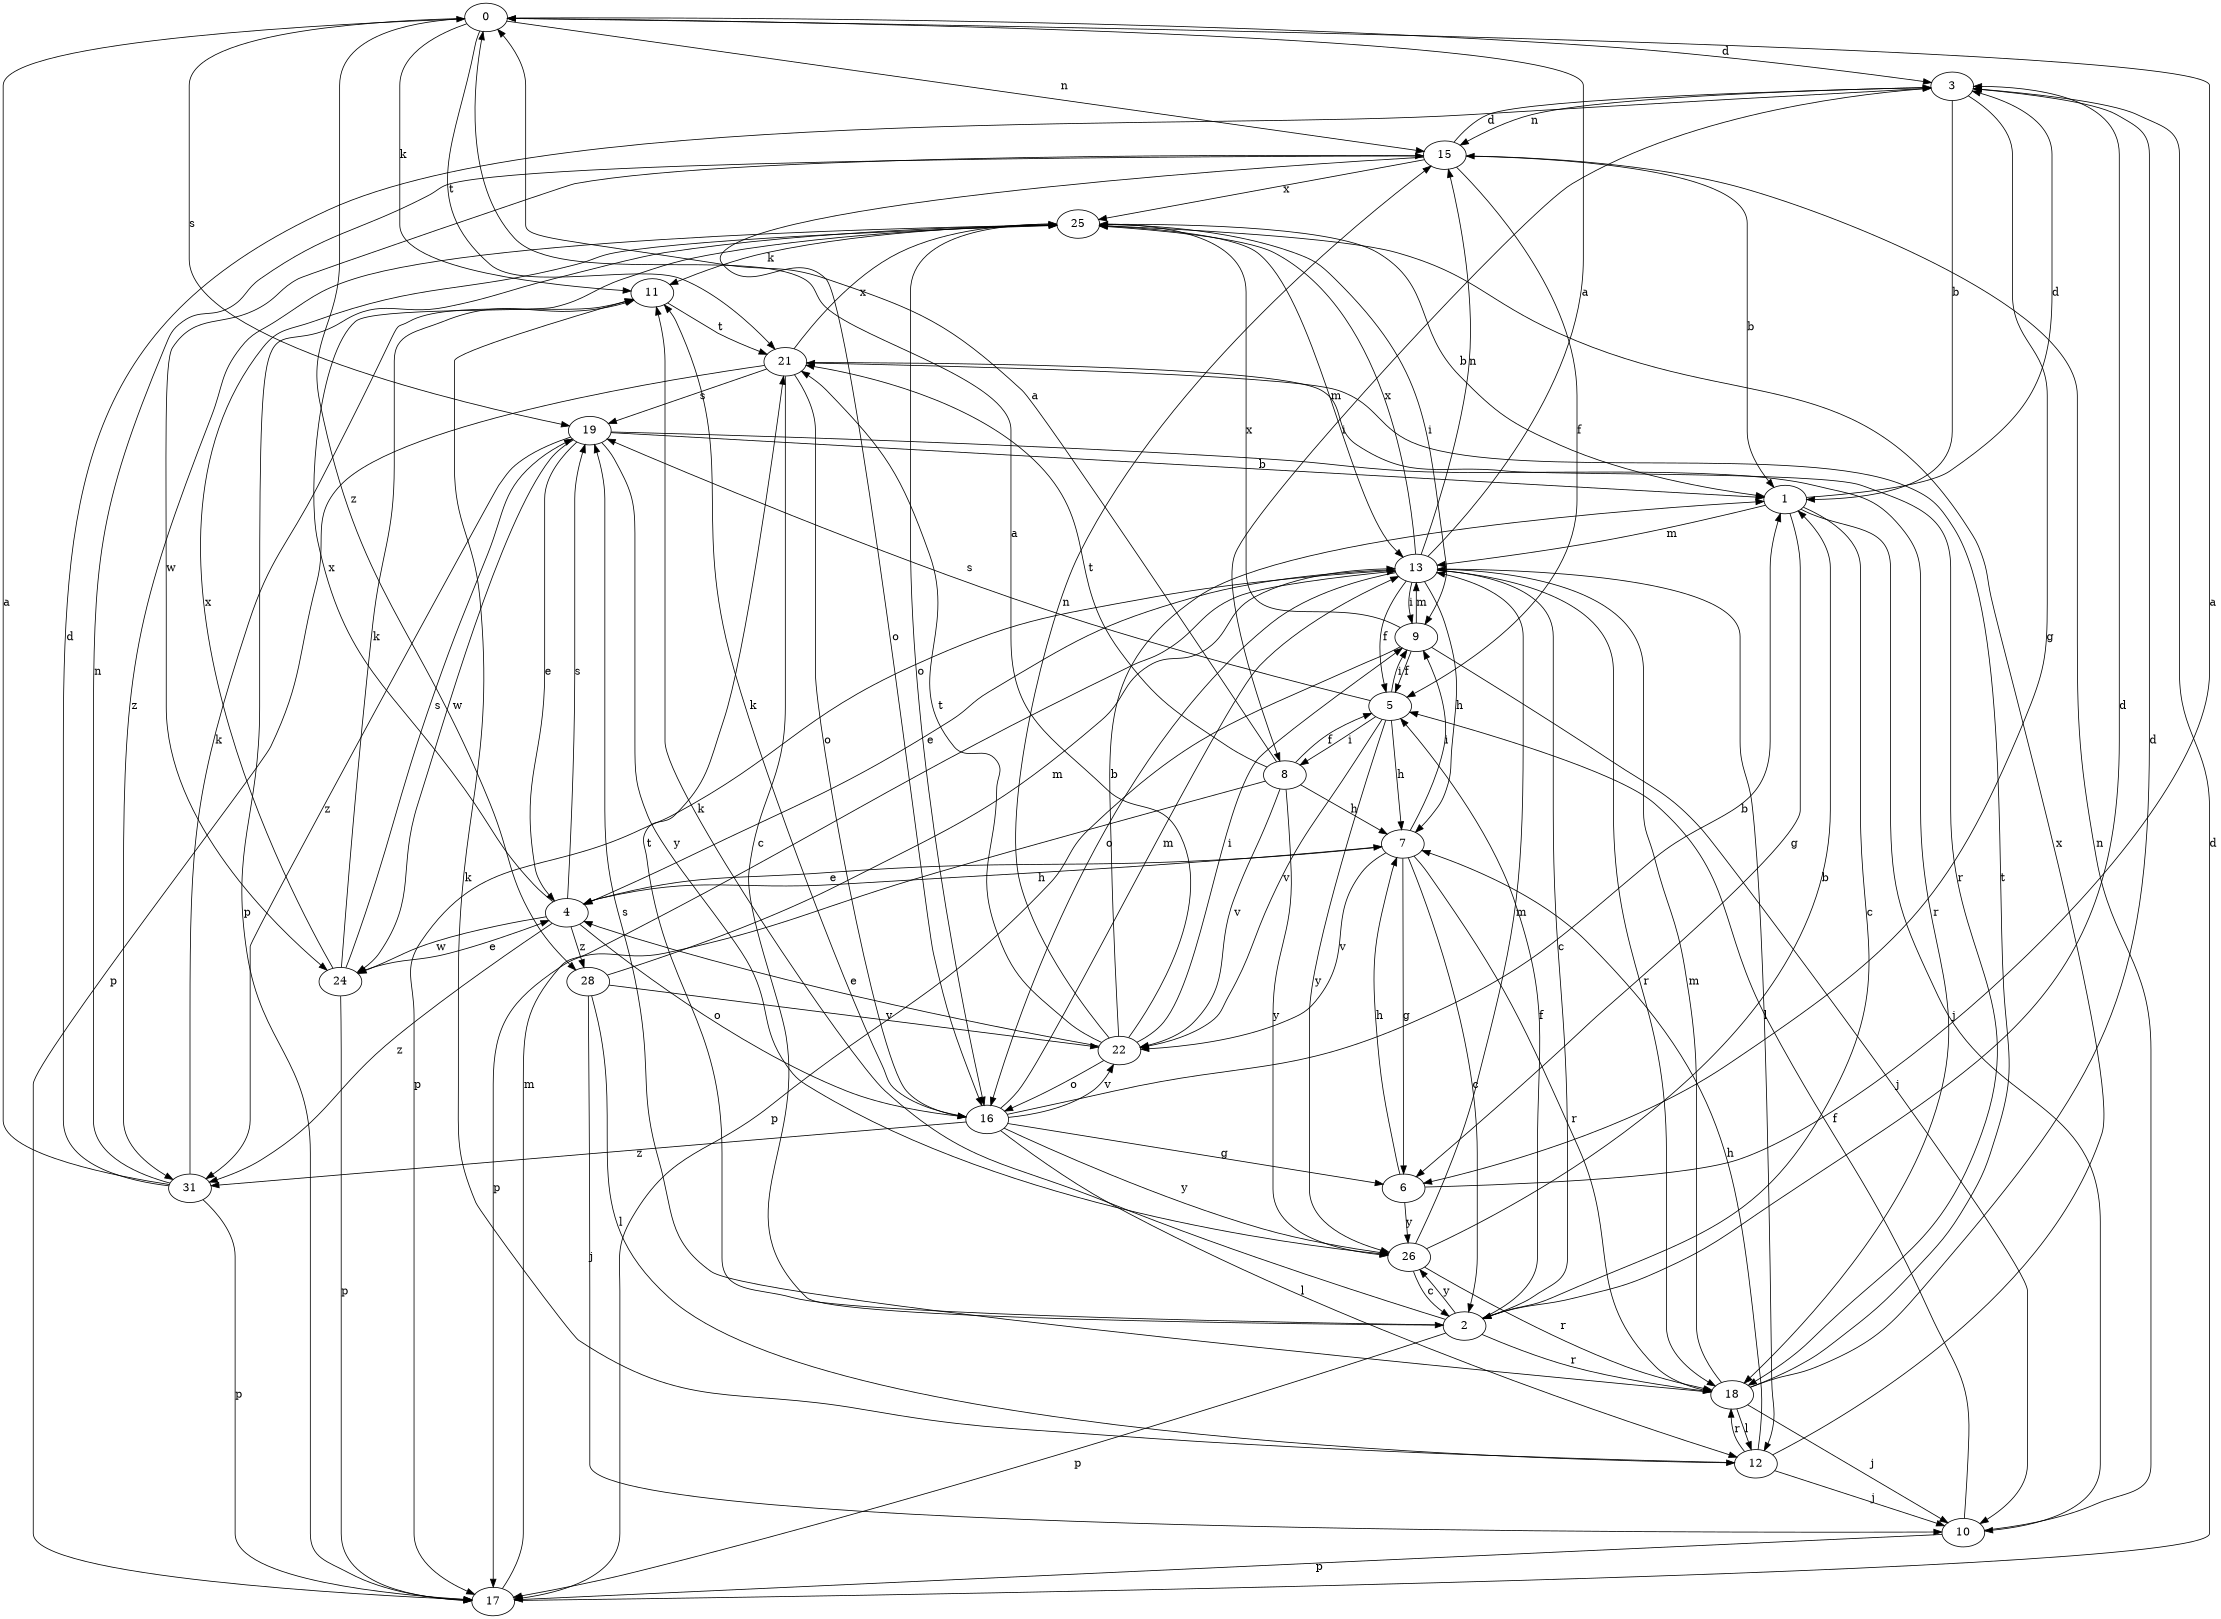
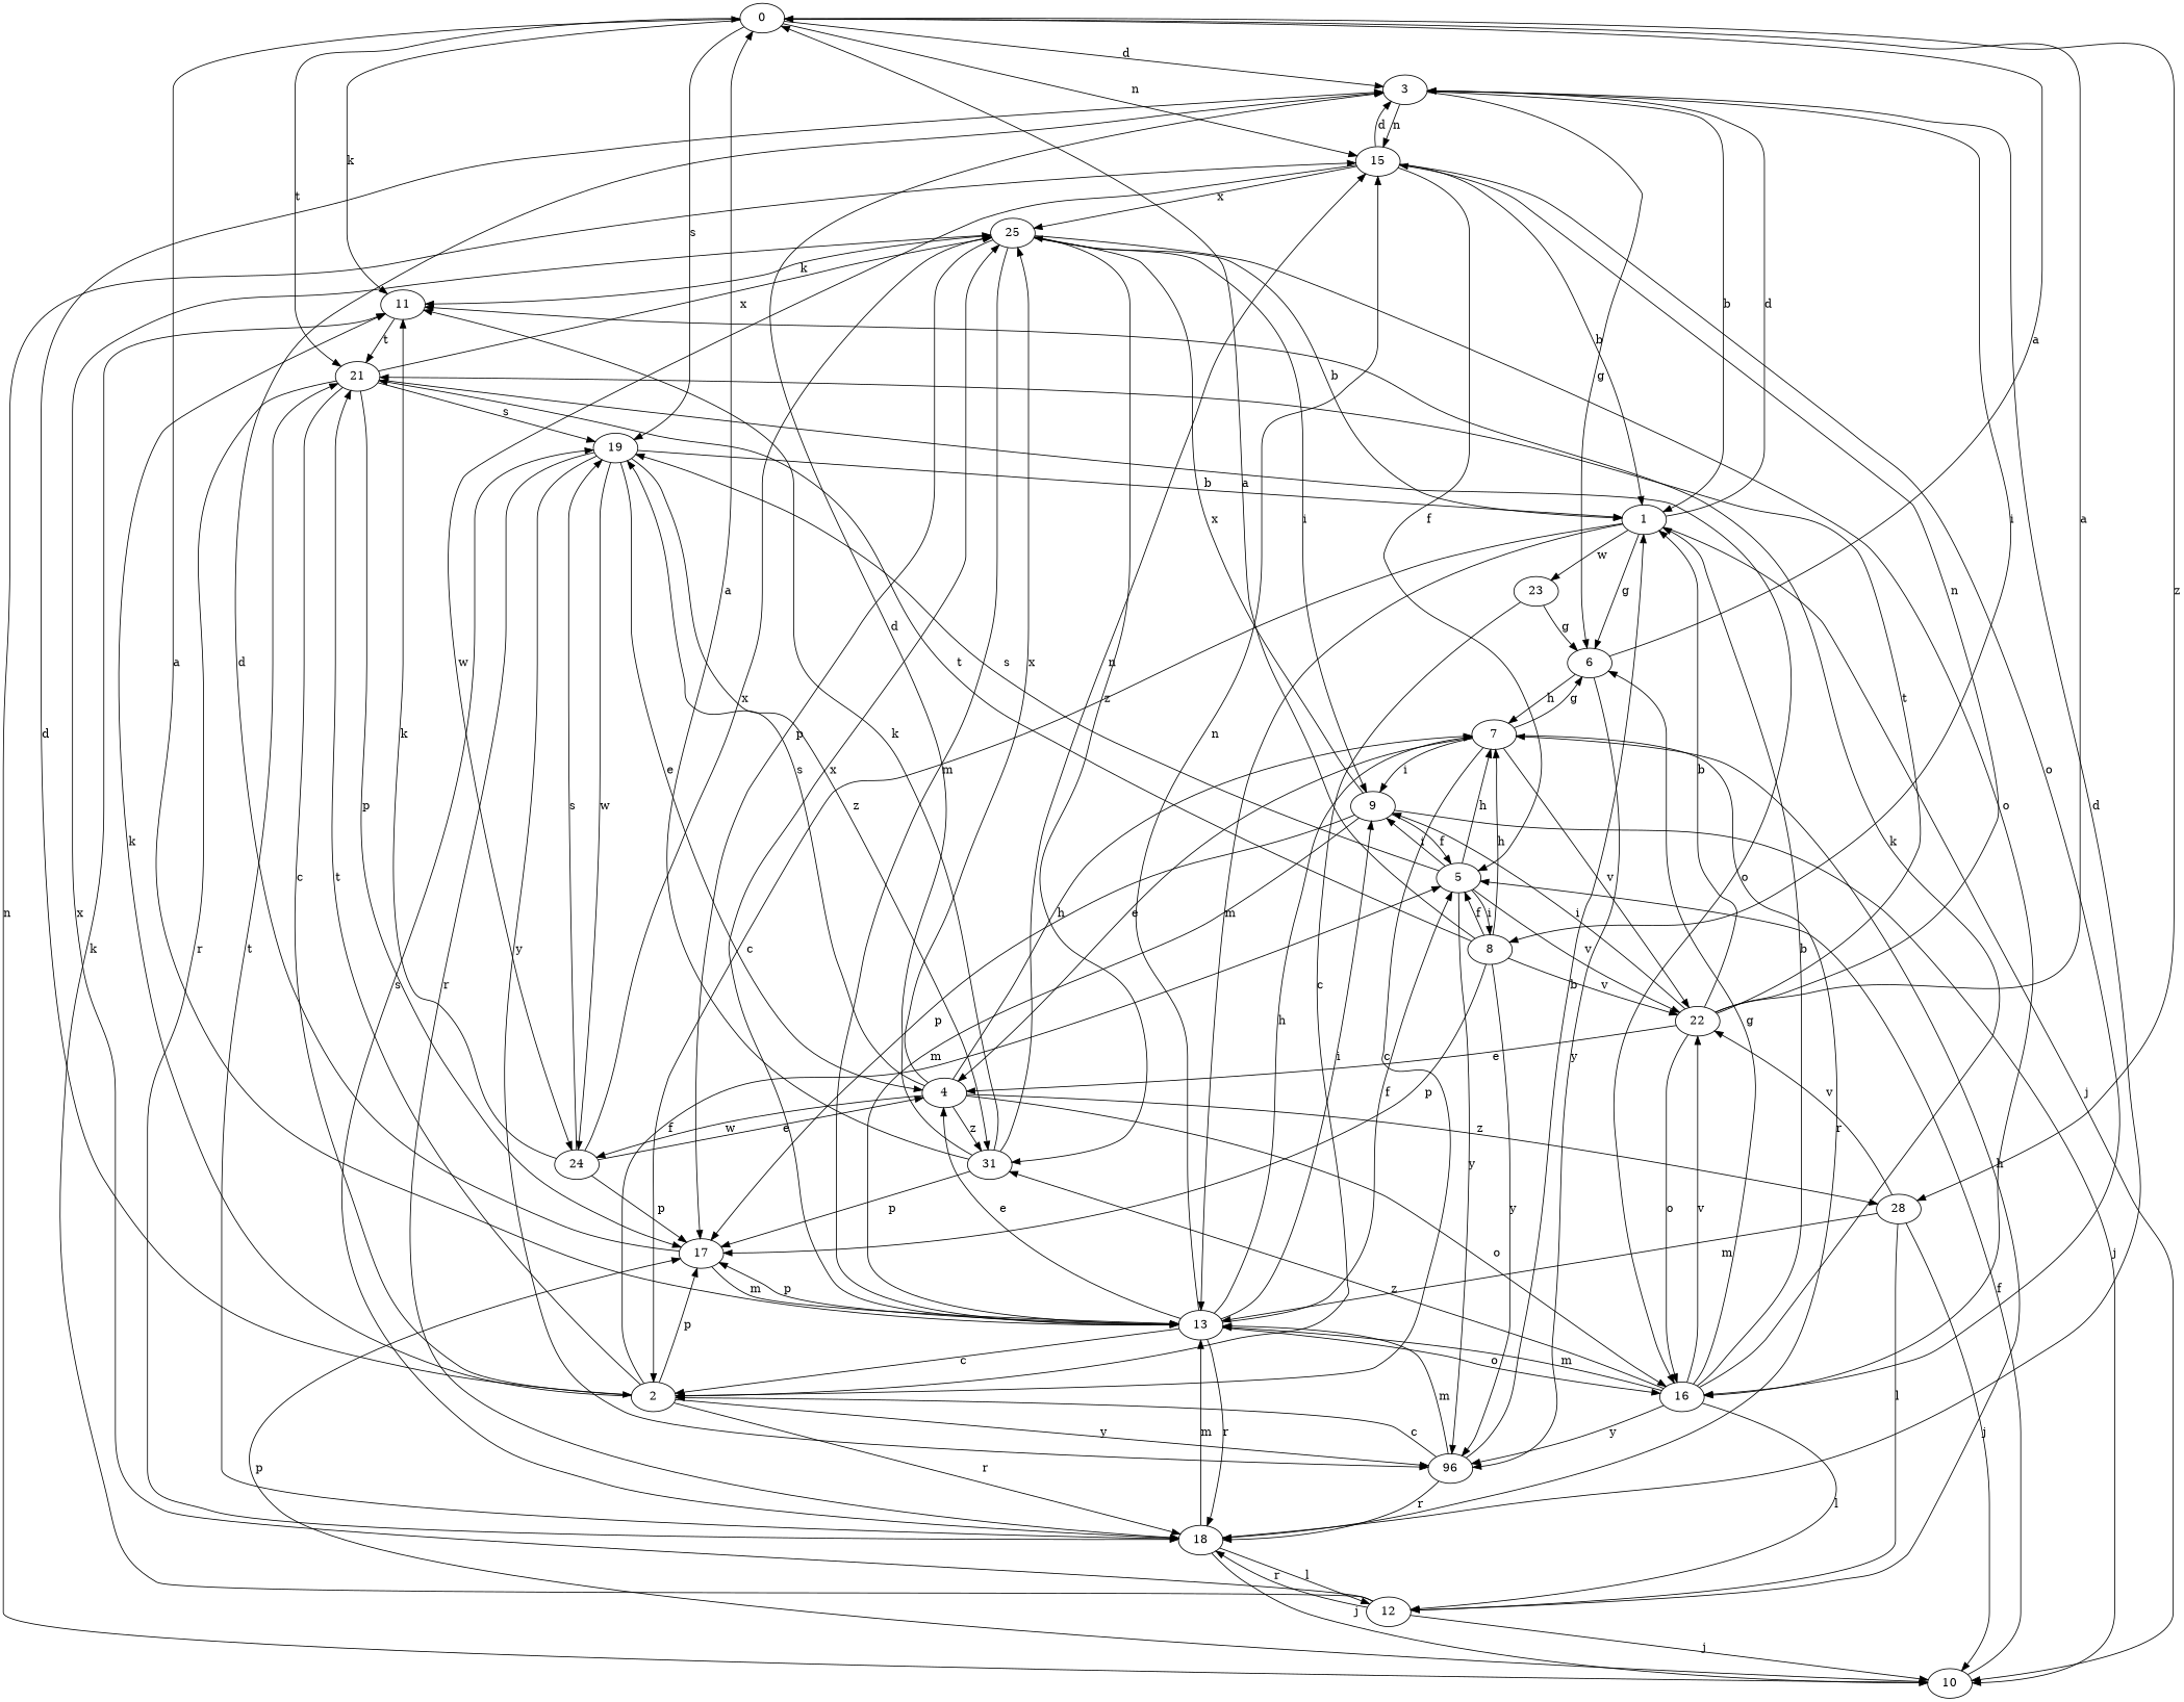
  strict digraph {
    0
    3
    11
    15
    19
    21
    28
    1
    6
    8
    5
    16
    24
    25
    18
-   26
+   26 [label=96]
    4
    31
    2
    17
    10
    13
    22
    12
+   23
    7
    9
    0 -> 3 [label=d]
    0 -> 11 [label=k]
    0 -> 15 [label=n]
    0 -> 19 [label=s]
    0 -> 21 [label=t]
    0 -> 28 [label=z]
    3 -> 15 [label=n]
    3 -> 1 [label=b]
    3 -> 6 [label=g]
    3 -> 8 [label=i]
    11 -> 21 [label=t]
    15 -> 3 [label=d]
    15 -> 1 [label=b]
    15 -> 5 [label=f]
    15 -> 16 [label=o]
    15 -> 24 [label=w]
    15 -> 25 [label=x]
    19 -> 1 [label=b]
    19 -> 24 [label=w]
    19 -> 18 [label=r]
    19 -> 26 [label=y]
    19 -> 4 [label=e]
    19 -> 31 [label=z]
    21 -> 19 [label=s]
    21 -> 16 [label=o]
    21 -> 25 [label=x]
    21 -> 18 [label=r]
    21 -> 2 [label=c]
    21 -> 17 [label=p]
    28 -> 10 [label=j]
    28 -> 13 [label=m]
    28 -> 22 [label=v]
    28 -> 12 [label=l]
    1 -> 3 [label=d]
    1 -> 6 [label=g]
    1 -> 2 [label=c]
    1 -> 10 [label=j]
    1 -> 13 [label=m]
+   1 -> 23 [label=w]
    6 -> 0 [label=a]
    6 -> 26 [label=y]
    6 -> 7 [label=h]
    8 -> 0 [label=a]
    8 -> 21 [label=t]
    8 -> 5 [label=f]
    8 -> 26 [label=y]
    8 -> 17 [label=p]
    8 -> 22 [label=v]
    8 -> 7 [label=h]
    5 -> 19 [label=s]
    5 -> 8 [label=i]
    5 -> 26 [label=y]
    5 -> 22 [label=v]
    5 -> 7 [label=h]
    5 -> 9 [label=i]
    16 -> 11 [label=k]
    16 -> 1 [label=b]
    16 -> 6 [label=g]
    16 -> 26 [label=y]
    16 -> 31 [label=z]
    16 -> 13 [label=m]
    16 -> 22 [label=v]
    16 -> 12 [label=l]
    24 -> 11 [label=k]
    24 -> 19 [label=s]
    24 -> 25 [label=x]
    24 -> 4 [label=e]
    24 -> 17 [label=p]
    25 -> 11 [label=k]
    25 -> 1 [label=b]
    25 -> 16 [label=o]
    25 -> 31 [label=z]
    25 -> 17 [label=p]
    25 -> 13 [label=m]
    25 -> 9 [label=i]
    18 -> 3 [label=d]
    18 -> 19 [label=s]
    18 -> 21 [label=t]
    18 -> 10 [label=j]
    18 -> 13 [label=m]
    18 -> 12 [label=l]
    26 -> 1 [label=b]
    26 -> 18 [label=r]
    26 -> 2 [label=c]
    26 -> 13 [label=m]
    4 -> 19 [label=s]
    4 -> 28 [label=z]
    4 -> 16 [label=o]
    4 -> 24 [label=w]
    4 -> 25 [label=x]
    4 -> 31 [label=z]
    4 -> 7 [label=h]
    31 -> 0 [label=a]
    31 -> 3 [label=d]
    31 -> 11 [label=k]
    31 -> 15 [label=n]
    31 -> 17 [label=p]
    2 -> 3 [label=d]
    2 -> 11 [label=k]
    2 -> 21 [label=t]
    2 -> 5 [label=f]
    2 -> 18 [label=r]
    2 -> 26 [label=y]
    2 -> 17 [label=p]
    17 -> 3 [label=d]
    17 -> 13 [label=m]
    10 -> 15 [label=n]
    10 -> 5 [label=f]
    10 -> 17 [label=p]
    13 -> 0 [label=a]
    13 -> 15 [label=n]
    13 -> 5 [label=f]
    13 -> 16 [label=o]
    13 -> 25 [label=x]
    13 -> 18 [label=r]
    13 -> 4 [label=e]
    13 -> 2 [label=c]
    13 -> 17 [label=p]
-   13 -> 12 [label=l]
    13 -> 7 [label=h]
    13 -> 9 [label=i]
    22 -> 0 [label=a]
    22 -> 15 [label=n]
    22 -> 21 [label=t]
    22 -> 1 [label=b]
    22 -> 16 [label=o]
    22 -> 4 [label=e]
    22 -> 9 [label=i]
    12 -> 11 [label=k]
    12 -> 25 [label=x]
    12 -> 18 [label=r]
    12 -> 10 [label=j]
    12 -> 7 [label=h]
+   23 -> 6 [label=g]
+   23 -> 2 [label=c]
    7 -> 6 [label=g]
    7 -> 18 [label=r]
    7 -> 4 [label=e]
    7 -> 2 [label=c]
    7 -> 22 [label=v]
    7 -> 9 [label=i]
    9 -> 5 [label=f]
    9 -> 25 [label=x]
    9 -> 17 [label=p]
    9 -> 10 [label=j]
    9 -> 13 [label=m]
  }
